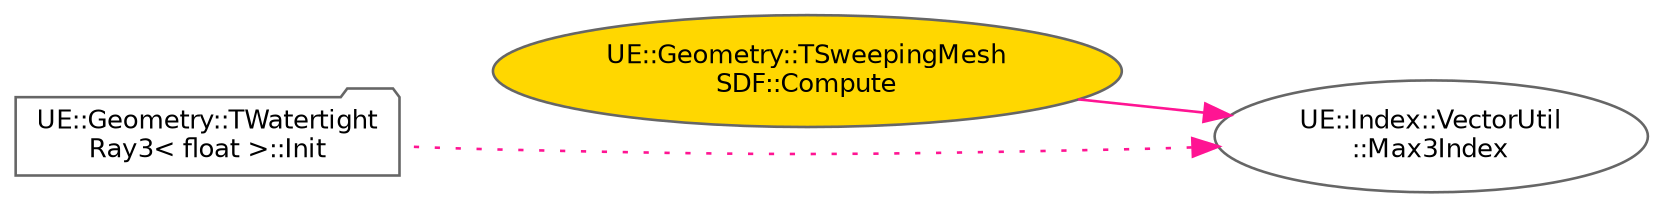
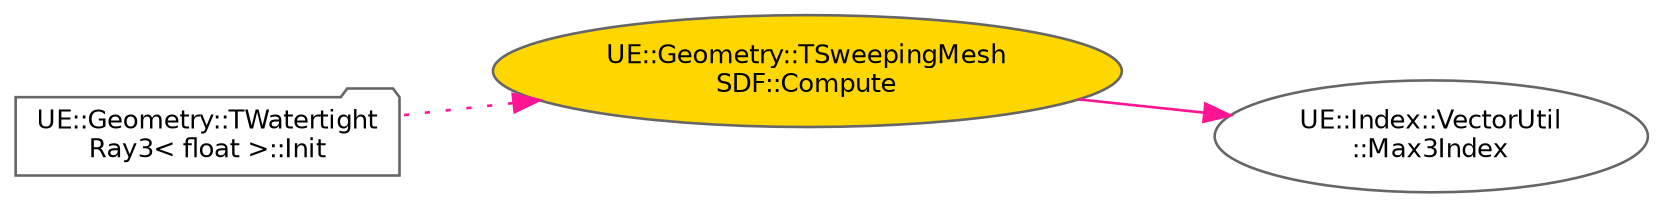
  digraph {
    rankdir=RL
    node [color=grey40 fillcolor=white fontname=Helvetica fontsize=10 shape=ellipse style=filled]
    edge [color=deeppink dir=back fontname=Helvetica fontsize=10 labelfontname=Helvetica labelfontsize=10]
    n1 [color=gray40 fontcolor=black height=0.2 label="UE::Index::VectorUtil\l::Max3Index" width=0.4]
    n2 [fillcolor=gold height=0.2 label="UE::Geometry::TSweepingMesh\lSDF::Compute" width=0.4]
    n3 [height=0.2 label="UE::Geometry::TWatertight\lRay3\< float \>::Init" shape=folder width=0.4]
    n1 -> n2 [style=solid]
-   n1 -> n3 [style=dotted]
+   n2 -> n3 [style=dotted]
  }
